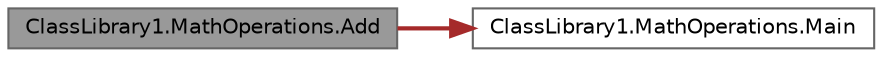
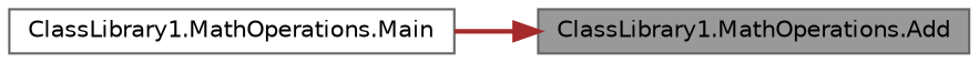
  digraph {
    rankdir=RL
    node [fontname=Helvetica fontsize=10 shape=box style=filled]
    n1 [color=gray40 fillcolor=grey60 fontcolor=black height=0.2 label="ClassLibrary1.MathOperations.Add" width=0.4]
    n2 [color=grey40 fillcolor=white height=0.2 label="ClassLibrary1.MathOperations.Main" width=0.4]
-   n2 -> n1 [color=brown dir=back fontname=Helvetica fontsize=10 labelfontname=Helvetica labelfontsize=10 style=bold]
+   n1 -> n2 [color=brown dir=back fontname=Helvetica fontsize=10 labelfontname=Helvetica labelfontsize=10 style=bold]
  }
